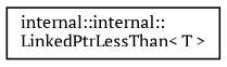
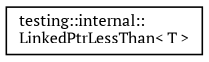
  digraph {
    rankdir=LR
    fontname="PT Serif"
-   n1 [color=black fillcolor=white fontname="PT Serif" fontsize=10 height=0.2 label="internal::internal::\lLinkedPtrLessThan\< T \>" shape=record style=filled width=0.4]
+   n1 [color=black fillcolor=white fontname="PT Serif" fontsize=10 height=0.2 label="testing::internal::\lLinkedPtrLessThan\< T \>" shape=record style=filled width=0.4]
  }
